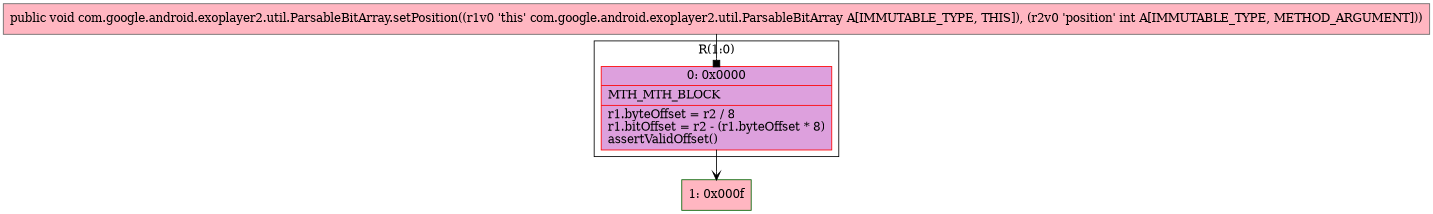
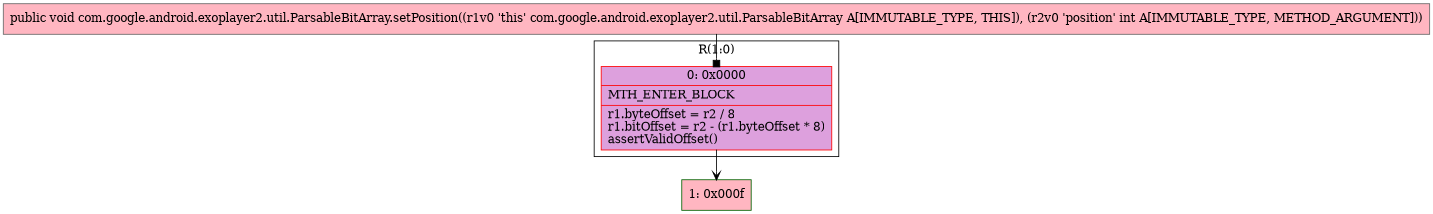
  digraph {
    node [shape=record style=filled fillcolor=lightpink]
-   n1 [color=red label="{0\:\ 0x0000|MTH_MTH_BLOCK\l|r1.byteOffset = r2 \/ 8\lr1.bitOffset = r2 \- (r1.byteOffset * 8)\lassertValidOffset()\l}" fillcolor=plum]
+   n1 [color=red label="{0\:\ 0x0000|MTH_ENTER_BLOCK\l|r1.byteOffset = r2 \/ 8\lr1.bitOffset = r2 \- (r1.byteOffset * 8)\lassertValidOffset()\l}" fillcolor=plum]
    n2 [color=darkgreen label="{1\:\ 0x000f}"]
    n3 [label="{public void com.google.android.exoplayer2.util.ParsableBitArray.setPosition((r1v0 'this' com.google.android.exoplayer2.util.ParsableBitArray A[IMMUTABLE_TYPE, THIS]), (r2v0 'position' int A[IMMUTABLE_TYPE, METHOD_ARGUMENT])) }" color=gray40]
    subgraph cluster_1 {
      label="R(1:0)"
      n1
    }
    n1 -> n2 [arrowhead=vee]
    n3 -> n1 [arrowhead=box]
  }
